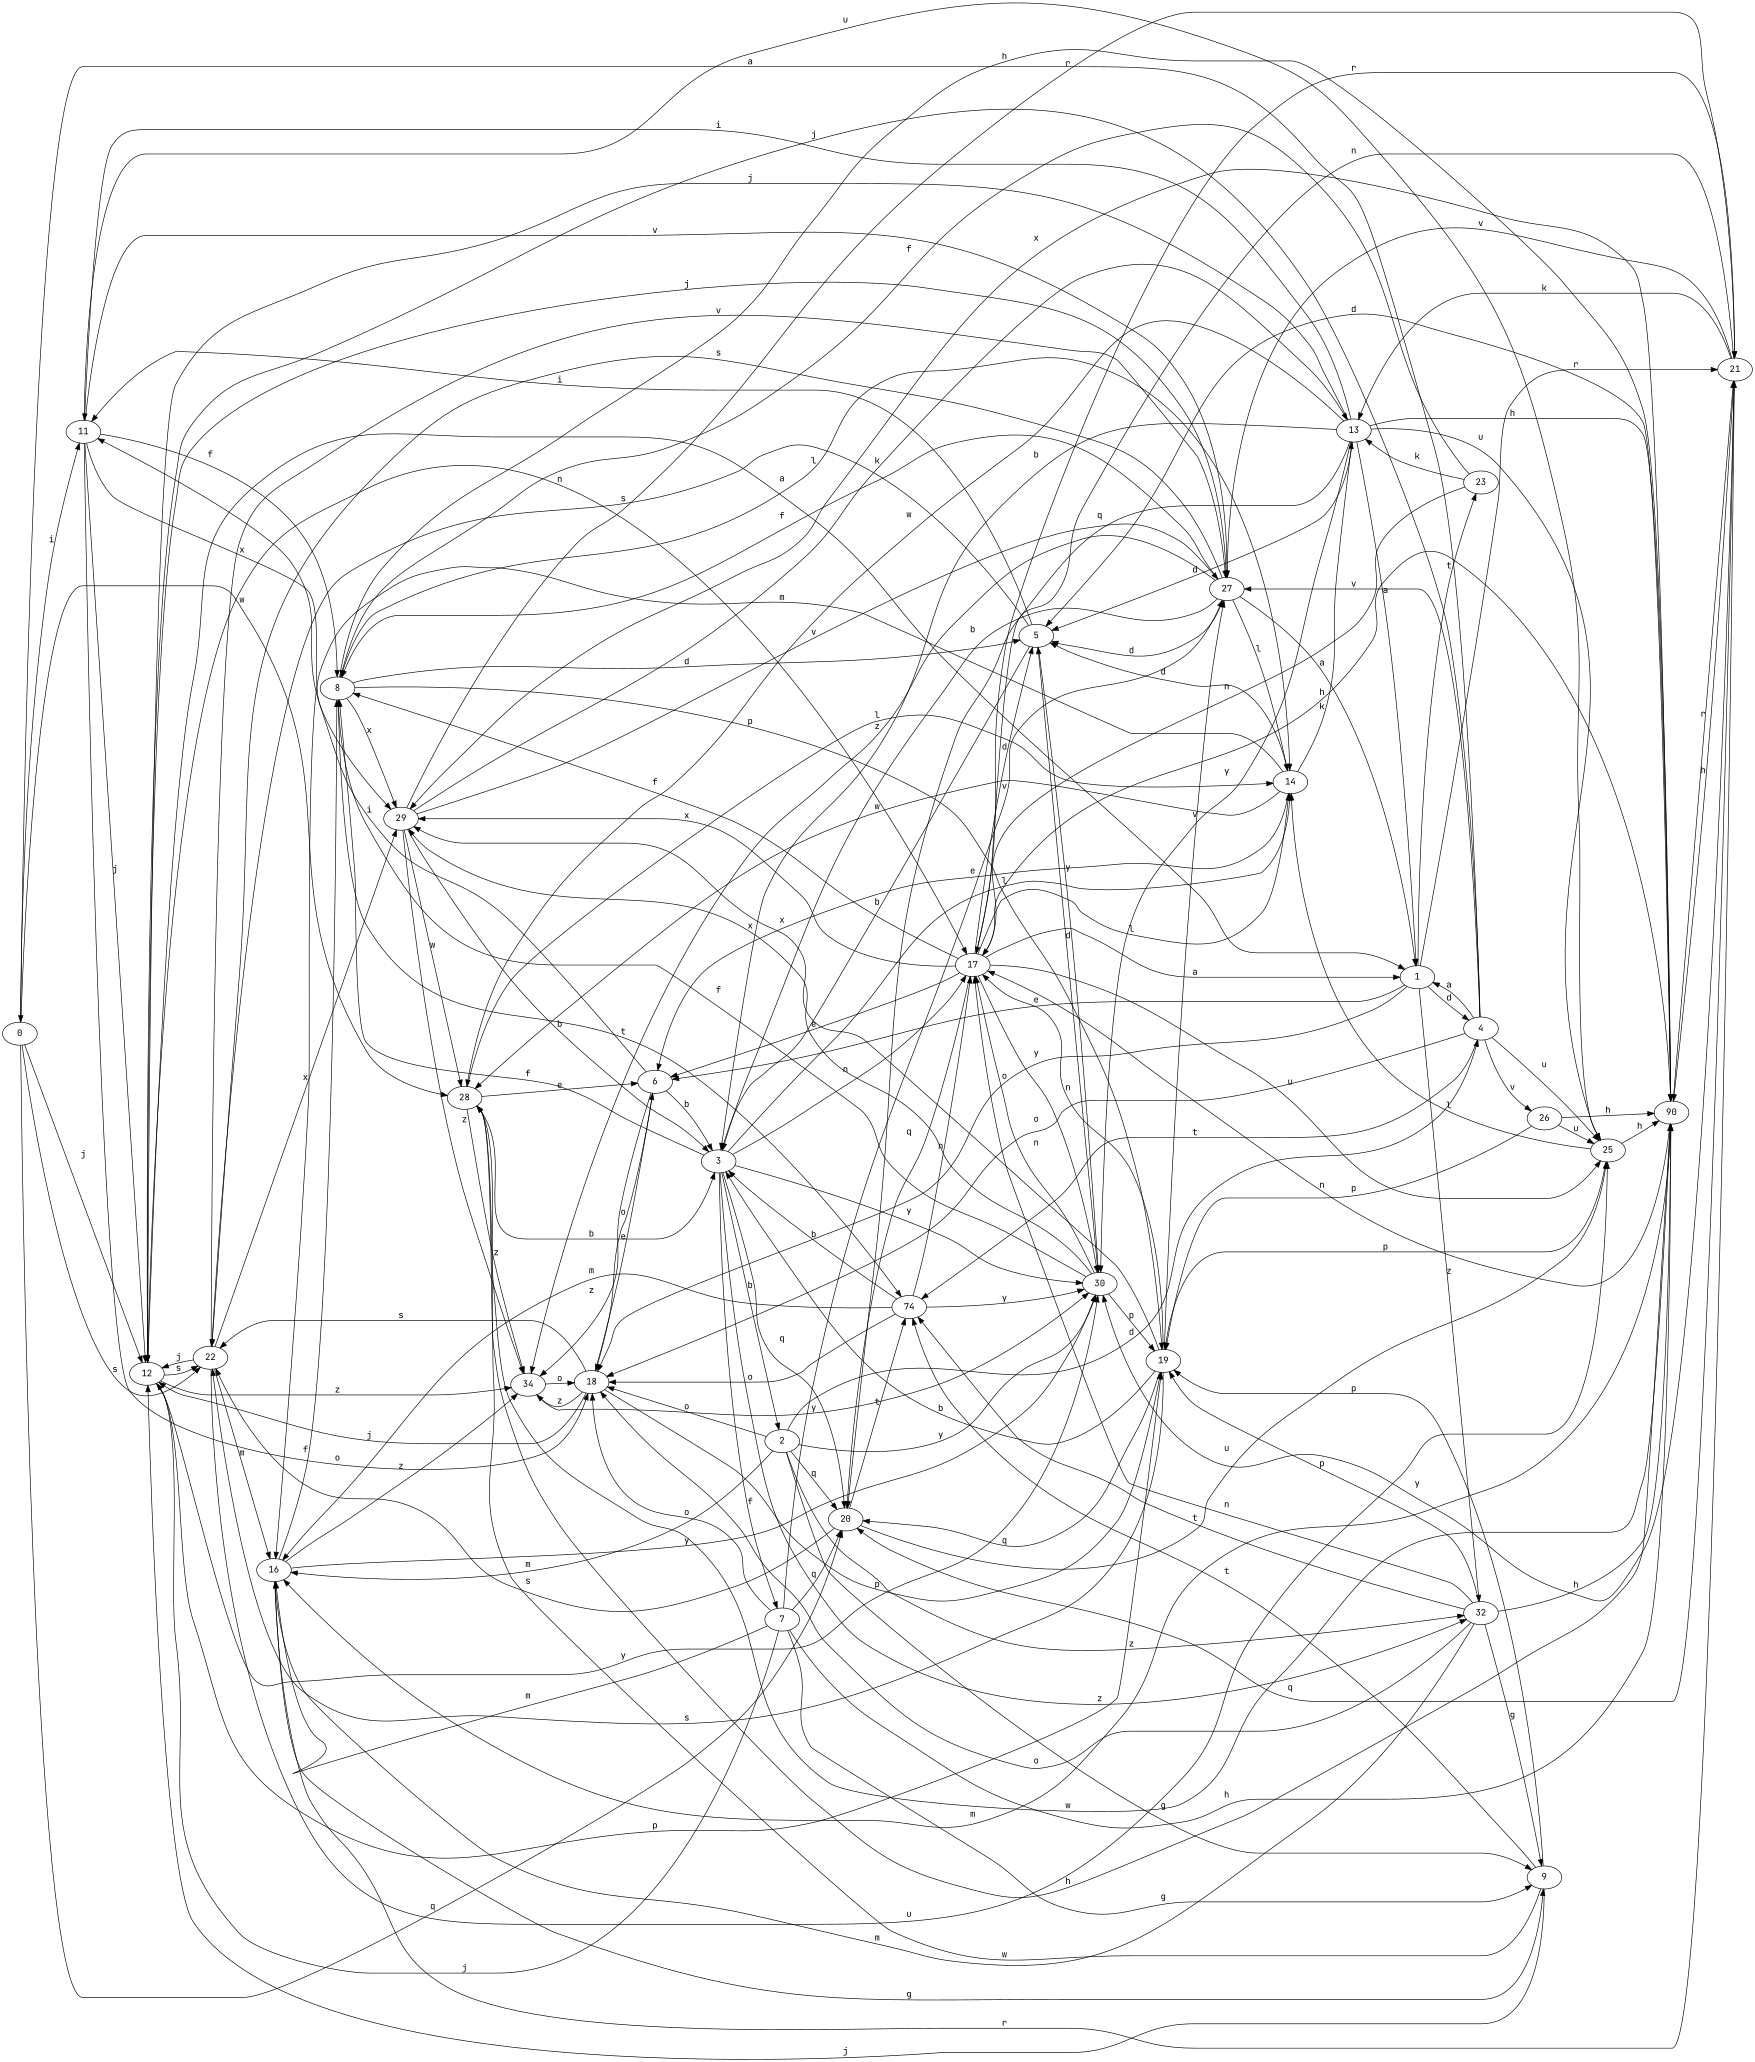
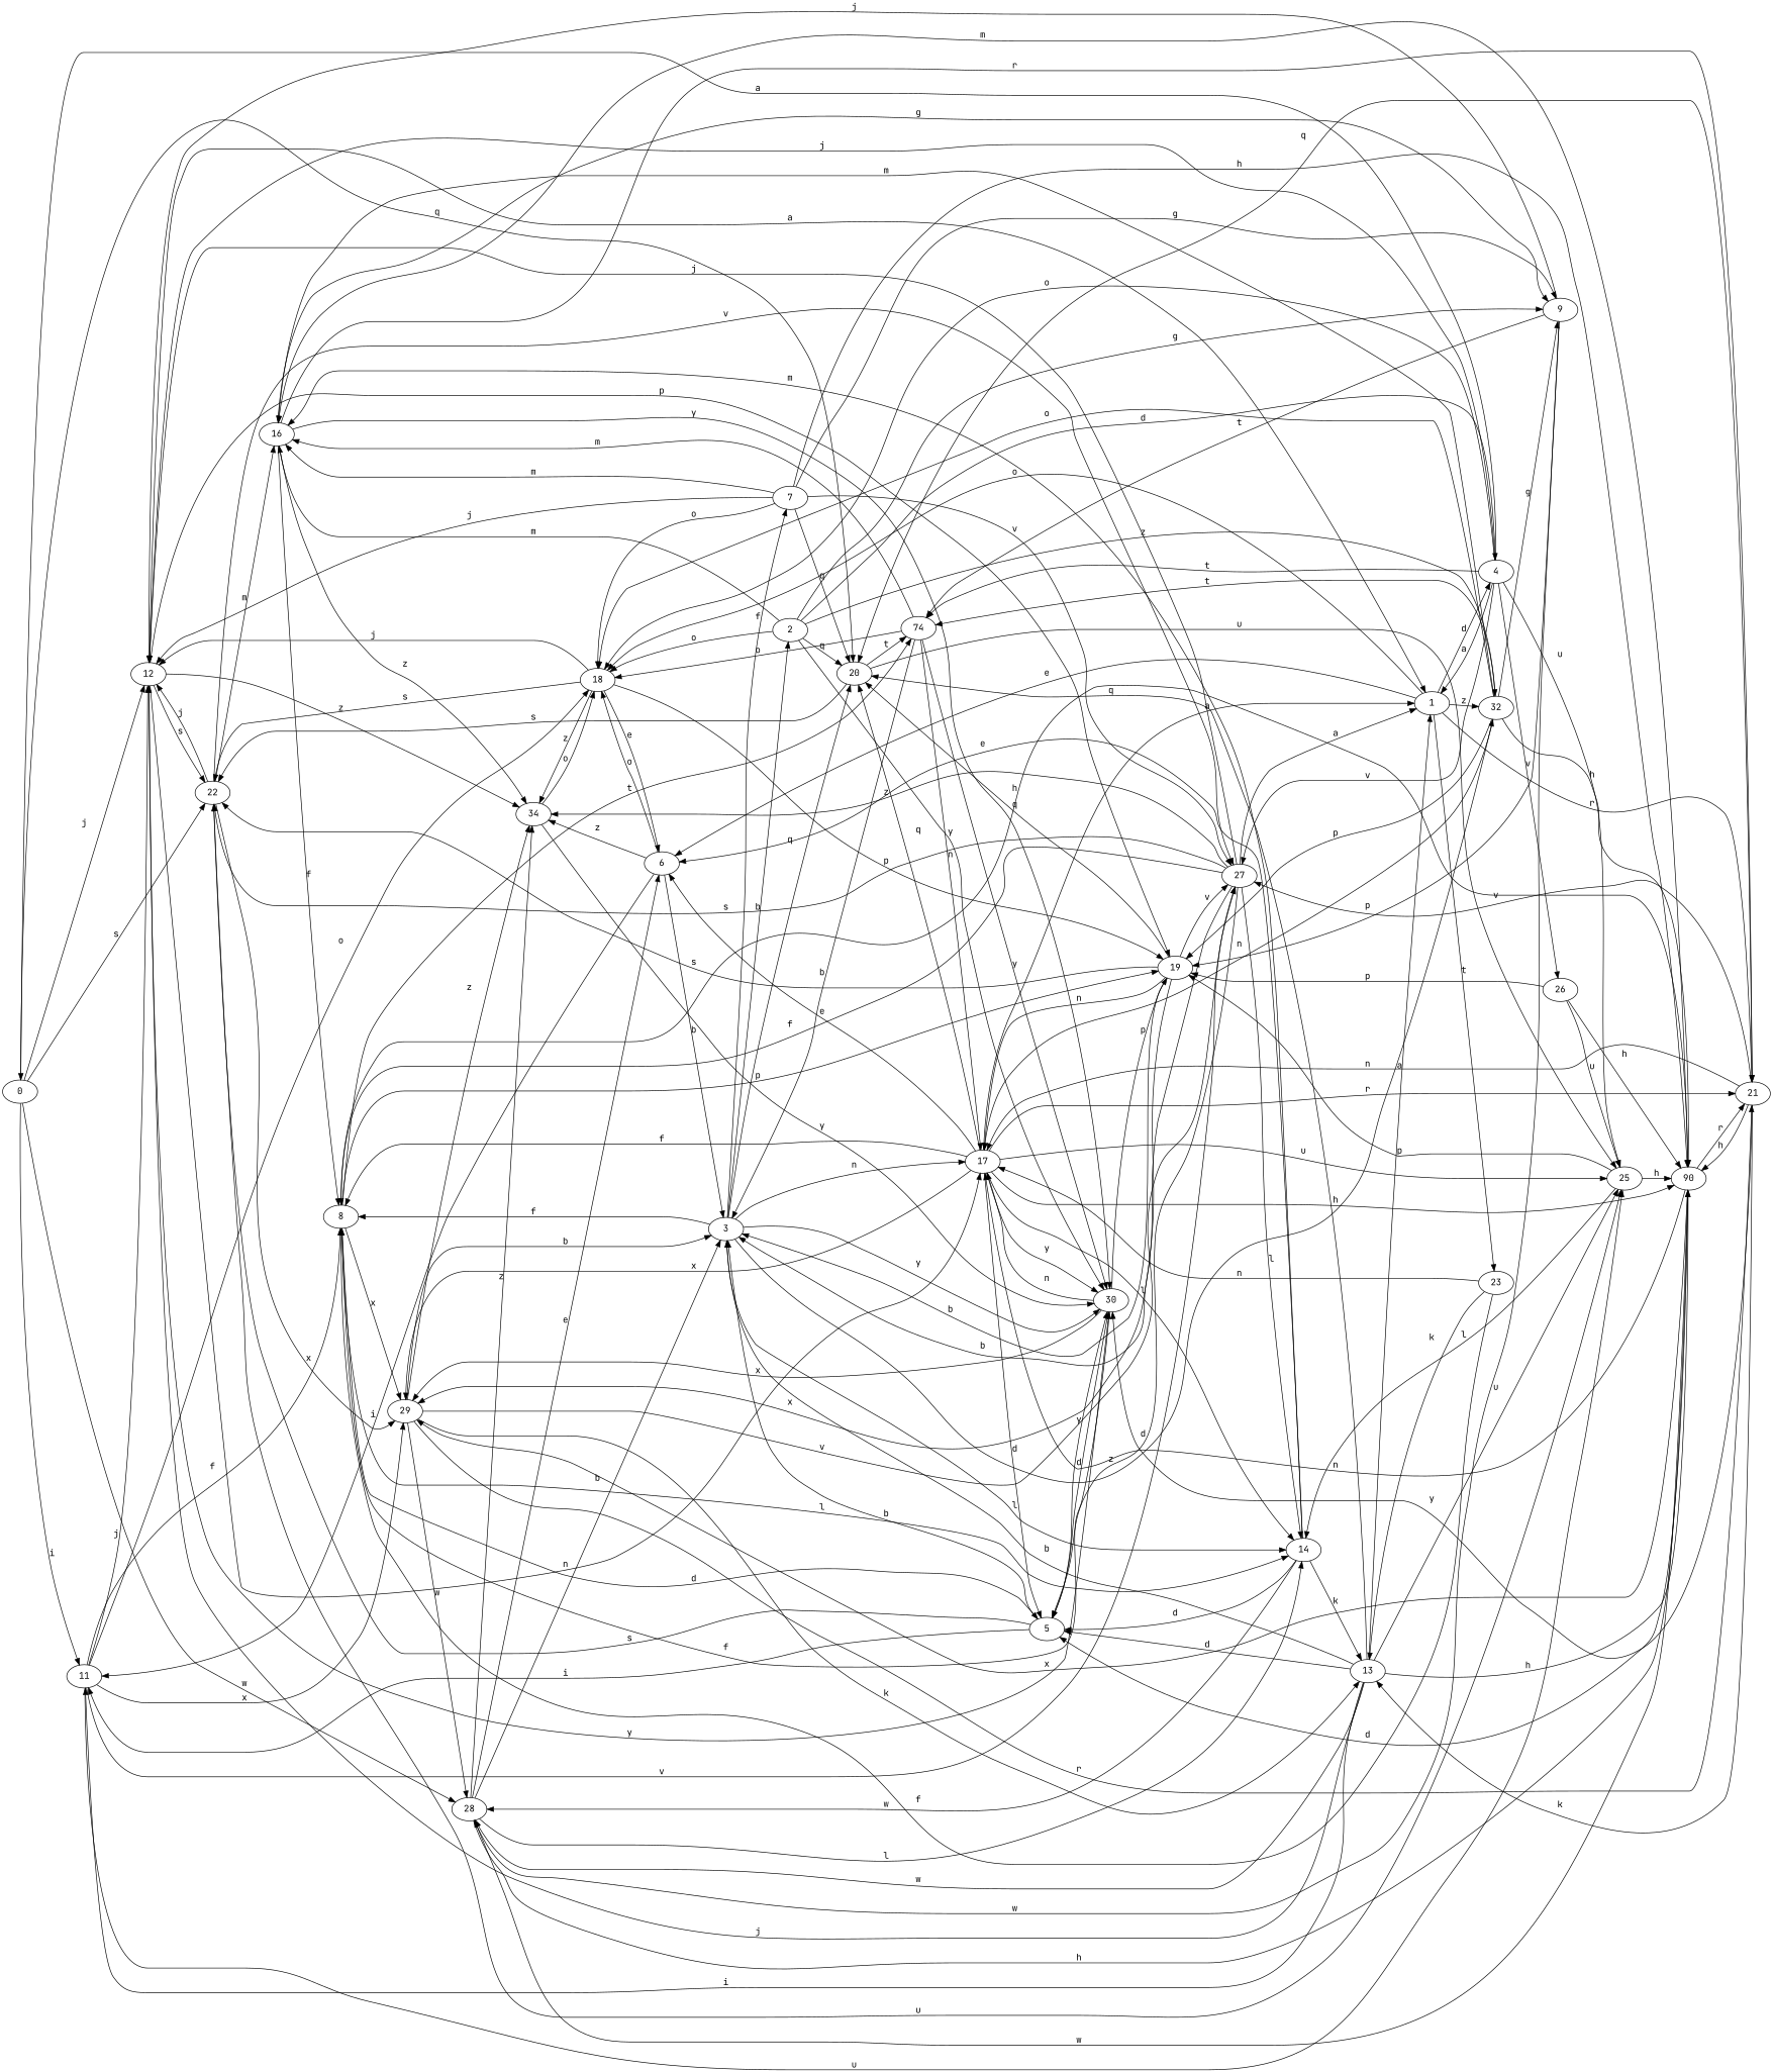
  strict digraph {
    fontname="JetBrains Mono"
    rankdir=LR
    node [fontname="JetBrains Mono"]
    edge [fontname="JetBrains Mono"]
    0
    11
    12
    20
    22
    28
    18
    8
    25
    27
    29
    1
    30
    17
    34
    19
    n17 [label=74]
    16
    6
    3
    14
    n22 [label=90]
    4
    21
    23
    32
    26
    13
    9
    2
    5
    7
    0 -> 11 [label=i]
    0 -> 12 [label=j]
    0 -> 20 [label=q]
    0 -> 22 [label=s]
    0 -> 28 [label=w]
    11 -> 12 [label=j]
    11 -> 18 [label=o]
    11 -> 8 [label=f]
    11 -> 25 [label=u]
    11 -> 27 [label=v]
    11 -> 29 [label=x]
    12 -> 22 [label=s]
    12 -> 1 [label=a]
    12 -> 30 [label=y]
    12 -> 17 [label=n]
    12 -> 34 [label=z]
    12 -> 19 [label=p]
    20 -> 22 [label=s]
    20 -> 25 [label=u]
    20 -> n17 [label=t]
    22 -> 12 [label=j]
    22 -> 25 [label=u]
    22 -> 27 [label=v]
    22 -> 29 [label=x]
    22 -> 16 [label=m]
    28 -> 34 [label=z]
    28 -> 6 [label=e]
    28 -> 3 [label=b]
    28 -> 14 [label=l]
    28 -> n22 [label=h]
    18 -> 12 [label=j]
    18 -> 22 [label=s]
    18 -> 34 [label=z]
    18 -> 19 [label=p]
    18 -> 6 [label=e]
    8 -> 29 [label=x]
    8 -> 19 [label=p]
    8 -> n17 [label=t]
    8 -> 14 [label=l]
    8 -> n22 [label=h]
    8 -> 5 [label=d]
    25 -> 19 [label=p]
    25 -> 14 [label=l]
    25 -> n22 [label=h]
    27 -> 12 [label=j]
    27 -> 22 [label=s]
    27 -> 8 [label=f]
    27 -> 1 [label=a]
    27 -> 34 [label=z]
    27 -> 3 [label=b]
    27 -> 14 [label=l]
    27 -> 5 [label=d]
    29 -> 28 [label=w]
    29 -> 27 [label=v]
    29 -> 34 [label=z]
    29 -> 3 [label=b]
    29 -> 21 [label=r]
    29 -> 13 [label=k]
    1 -> 18 [label=o]
    1 -> 6 [label=e]
    1 -> 4 [label=d]
    1 -> 21 [label=r]
    1 -> 23 [label=t]
    1 -> 32 [label=z]
    30 -> 8 [label=f]
    30 -> 29 [label=x]
    30 -> 17 [label=n]
    30 -> 19 [label=p]
    30 -> 5 [label=d]
    17 -> 20 [label=q]
    17 -> 8 [label=f]
    17 -> 25 [label=u]
    17 -> 29 [label=x]
    17 -> 1 [label=a]
    17 -> 30 [label=y]
    17 -> 6 [label=e]
    17 -> 14 [label=l]
    17 -> n22 [label=h]
    17 -> 21 [label=r]
    17 -> 5 [label=d]
    34 -> 18 [label=o]
    34 -> 30 [label=y]
    19 -> 20 [label=q]
    19 -> 22 [label=s]
    19 -> 27 [label=v]
    19 -> 29 [label=x]
    19 -> 17 [label=n]
    19 -> 3 [label=b]
    n17 -> 18 [label=o]
    n17 -> 30 [label=y]
    n17 -> 17 [label=n]
    n17 -> 16 [label=m]
    n17 -> 3 [label=b]
    16 -> 8 [label=f]
    16 -> 30 [label=y]
    16 -> 34 [label=z]
    16 -> 21 [label=r]
    16 -> 9 [label=g]
    6 -> 11 [label=i]
    6 -> 18 [label=o]
    6 -> 34 [label=z]
    6 -> 3 [label=b]
    3 -> 20 [label=q]
    3 -> 8 [label=f]
    3 -> 30 [label=y]
    3 -> 17 [label=n]
    3 -> 14 [label=l]
    3 -> 32 [label=z]
    3 -> 2 [label=b]
    3 -> 7 [label=f]
    14 -> 28 [label=w]
    14 -> 16 [label=m]
    14 -> 6 [label=e]
    14 -> 13 [label=k]
    14 -> 5 [label=d]
    n22 -> 28 [label=w]
    n22 -> 29 [label=x]
    n22 -> 17 [label=n]
    n22 -> 16 [label=m]
    n22 -> 21 [label=r]
    n22 -> 5 [label=d]
    4 -> 0 [label=a]
    4 -> 12 [label=j]
    4 -> 18 [label=o]
    4 -> 25 [label=u]
    4 -> 27 [label=v]
    4 -> 1 [label=a]
    4 -> n17 [label=t]
    4 -> 26 [label=v]
    21 -> 20 [label=q]
    21 -> 27 [label=v]
    21 -> 30 [label=y]
    21 -> 17 [label=n]
    21 -> n22 [label=h]
    21 -> 13 [label=k]
    23 -> 8 [label=f]
    23 -> 17 [label=n]
    23 -> 13 [label=k]
    32 -> 18 [label=o]
    32 -> 17 [label=n]
    32 -> 19 [label=p]
    32 -> n17 [label=t]
    32 -> 16 [label=m]
    32 -> n22 [label=h]
    32 -> 9 [label=g]
    26 -> 25 [label=u]
    26 -> 19 [label=p]
    26 -> n22 [label=h]
    13 -> 11 [label=i]
    13 -> 12 [label=j]
    13 -> 20 [label=q]
    13 -> 28 [label=w]
    13 -> 25 [label=u]
    13 -> 1 [label=a]
-   13 -> 30 [label=y]
    13 -> 3 [label=b]
    13 -> n22 [label=h]
    13 -> 5 [label=d]
    9 -> 12 [label=j]
    9 -> 28 [label=w]
    9 -> 19 [label=p]
    9 -> n17 [label=t]
    2 -> 20 [label=q]
    2 -> 18 [label=o]
    2 -> 30 [label=y]
    2 -> 16 [label=m]
    2 -> 4 [label=d]
    2 -> 32 [label=z]
    2 -> 9 [label=g]
    5 -> 11 [label=i]
    5 -> 22 [label=s]
    5 -> 30 [label=y]
    5 -> 3 [label=b]
    7 -> 12 [label=j]
    7 -> 20 [label=q]
    7 -> 18 [label=o]
    7 -> 27 [label=v]
    7 -> 16 [label=m]
    7 -> n22 [label=h]
    7 -> 9 [label=g]
  }
